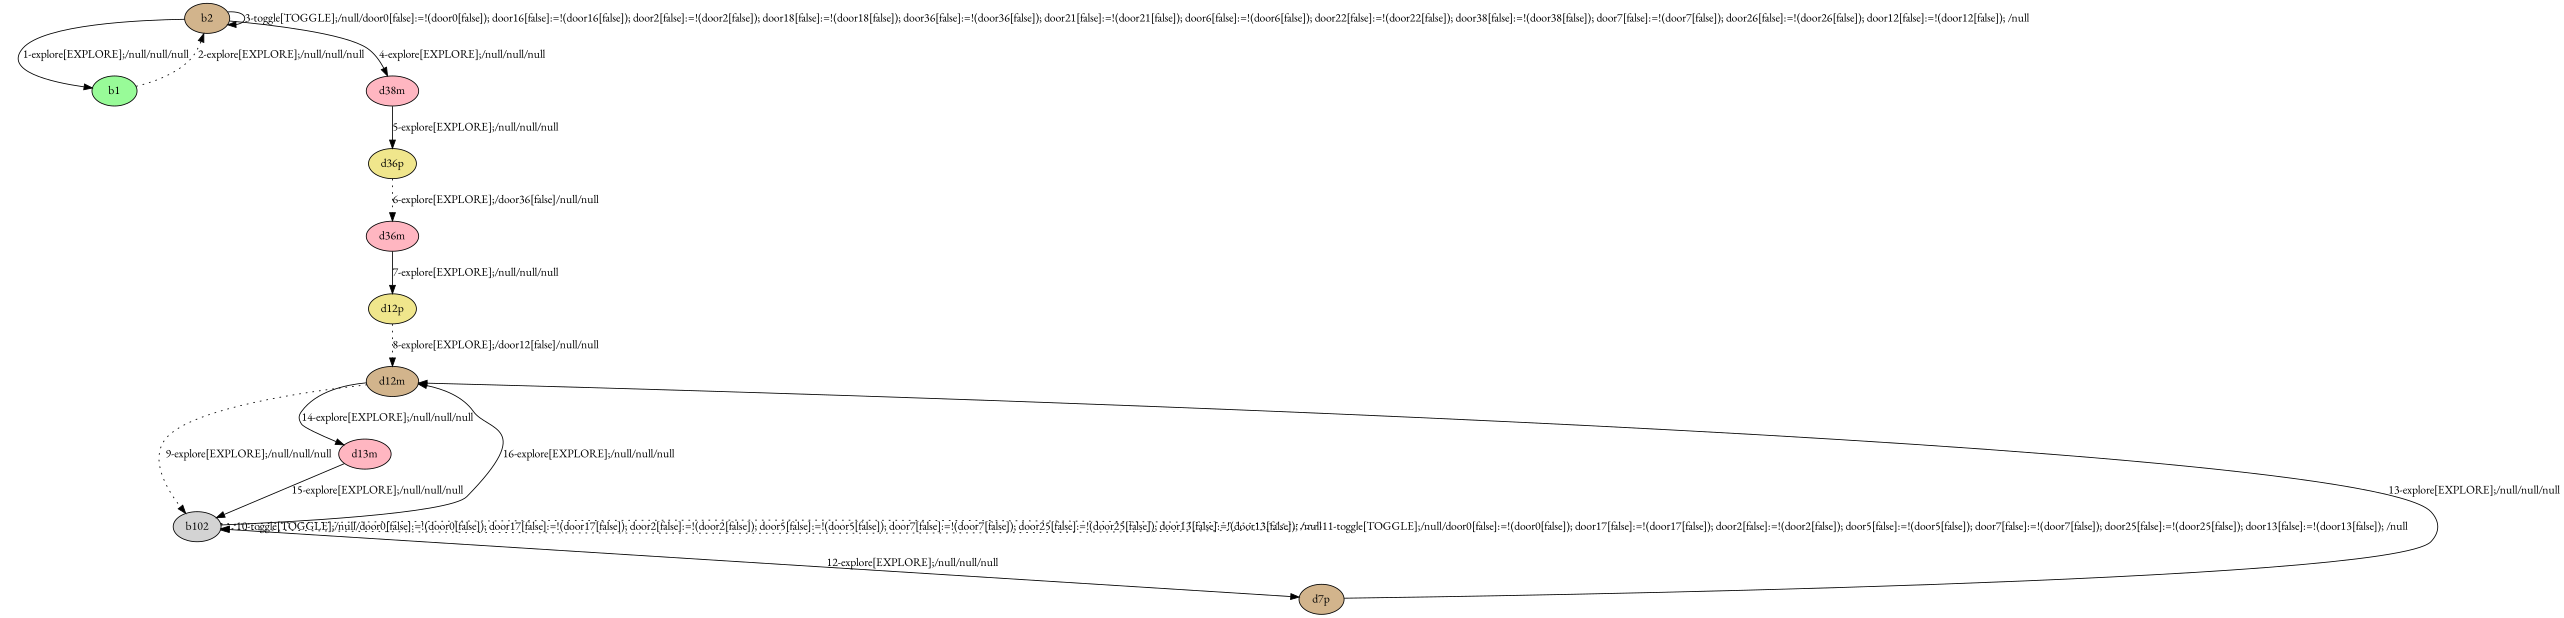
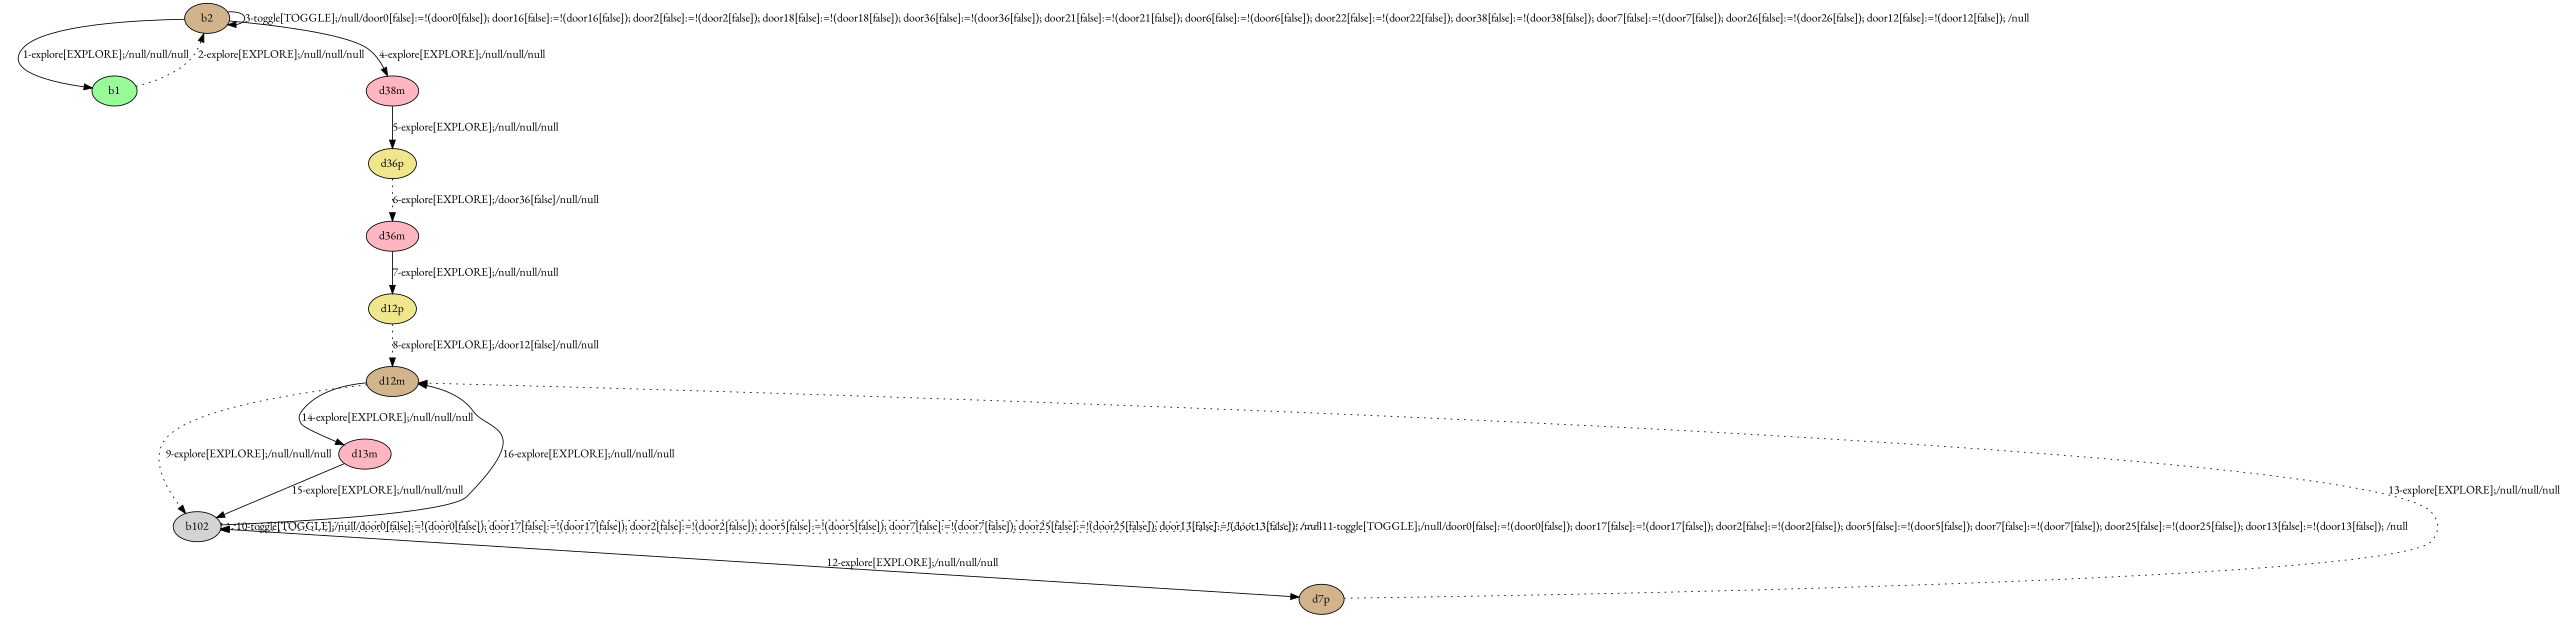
  digraph {
    fontname="EB Garamond"
    node [fillcolor=tan fontname="EB Garamond" style=filled]
    edge [fontname="EB Garamond" style=solid]
    b2
    b1 [fillcolor=palegreen]
    d38m [fillcolor=lightpink]
    d36p [fillcolor=khaki]
    d36m [fillcolor=lightpink]
    d12p [fillcolor=khaki]
    d12m
    b102 [fillcolor=lightgrey]
    d13m [fillcolor=lightpink]
    d7p
    b2 -> b2 [label="3-toggle[TOGGLE];/null/door0[false]:=!(door0[false]); door16[false]:=!(door16[false]); door2[false]:=!(door2[false]); door18[false]:=!(door18[false]); door36[false]:=!(door36[false]); door21[false]:=!(door21[false]); door6[false]:=!(door6[false]); door22[false]:=!(door22[false]); door38[false]:=!(door38[false]); door7[false]:=!(door7[false]); door26[false]:=!(door26[false]); door12[false]:=!(door12[false]); /null"]
    b2 -> b1 [label="1-explore[EXPLORE];/null/null/null"]
    b2 -> d38m [label="4-explore[EXPLORE];/null/null/null"]
    b1 -> b2 [label="2-explore[EXPLORE];/null/null/null" style=dotted]
    d38m -> d36p [label="5-explore[EXPLORE];/null/null/null"]
    d36p -> d36m [label="6-explore[EXPLORE];/door36[false]/null/null" style=dotted]
    d36m -> d12p [label="7-explore[EXPLORE];/null/null/null"]
    d12p -> d12m [label="8-explore[EXPLORE];/door12[false]/null/null" style=dotted]
    d12m -> b102 [label="9-explore[EXPLORE];/null/null/null" style=dotted]
    d12m -> d13m [label="14-explore[EXPLORE];/null/null/null"]
    b102 -> d12m [label="16-explore[EXPLORE];/null/null/null"]
    b102 -> b102 [label="10-toggle[TOGGLE];/null/door0[false]:=!(door0[false]); door17[false]:=!(door17[false]); door2[false]:=!(door2[false]); door5[false]:=!(door5[false]); door7[false]:=!(door7[false]); door25[false]:=!(door25[false]); door13[false]:=!(door13[false]); /null" style=dotted]
    b102 -> b102 [label="11-toggle[TOGGLE];/null/door0[false]:=!(door0[false]); door17[false]:=!(door17[false]); door2[false]:=!(door2[false]); door5[false]:=!(door5[false]); door7[false]:=!(door7[false]); door25[false]:=!(door25[false]); door13[false]:=!(door13[false]); /null" style=dotted]
    b102 -> d7p [label="12-explore[EXPLORE];/null/null/null"]
    d13m -> b102 [label="15-explore[EXPLORE];/null/null/null"]
-   d7p -> d12m [label="13-explore[EXPLORE];/null/null/null"]
+   d7p -> d12m [label="13-explore[EXPLORE];/null/null/null" style=dotted]
  }
